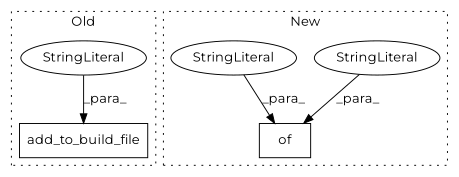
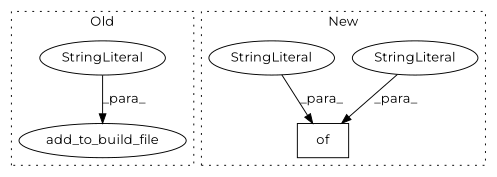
  digraph {
    fontname=Montserrat
    node [a=45 shape=ellipse fontname=Montserrat]
    edge [fontname=Montserrat]
-   n1 [a=32 l="18,1" label=add_to_build_file s="1854,1911" shape=box]
+   n1 [a=32 l="18,1" label=add_to_build_file s="1854,1911"]
    n2 [l=18 label=StringLiteral s=1872]
    n3 [a=32 l="3,1" label=of s="1567,1817" shape=box]
    n4 [l=24 label=StringLiteral s=1696]
    n5 [l=2 label=StringLiteral s=1693]
    subgraph cluster_1 {
      label=Old
      style=dotted
      n1
      n2
    }
    subgraph cluster_2 {
      label=New
      style=dotted
      n3
      n4
      n5
    }
    n2 -> n1 [label=_para_]
    n4 -> n3 [label=_para_]
    n5 -> n3 [label=_para_]
  }
